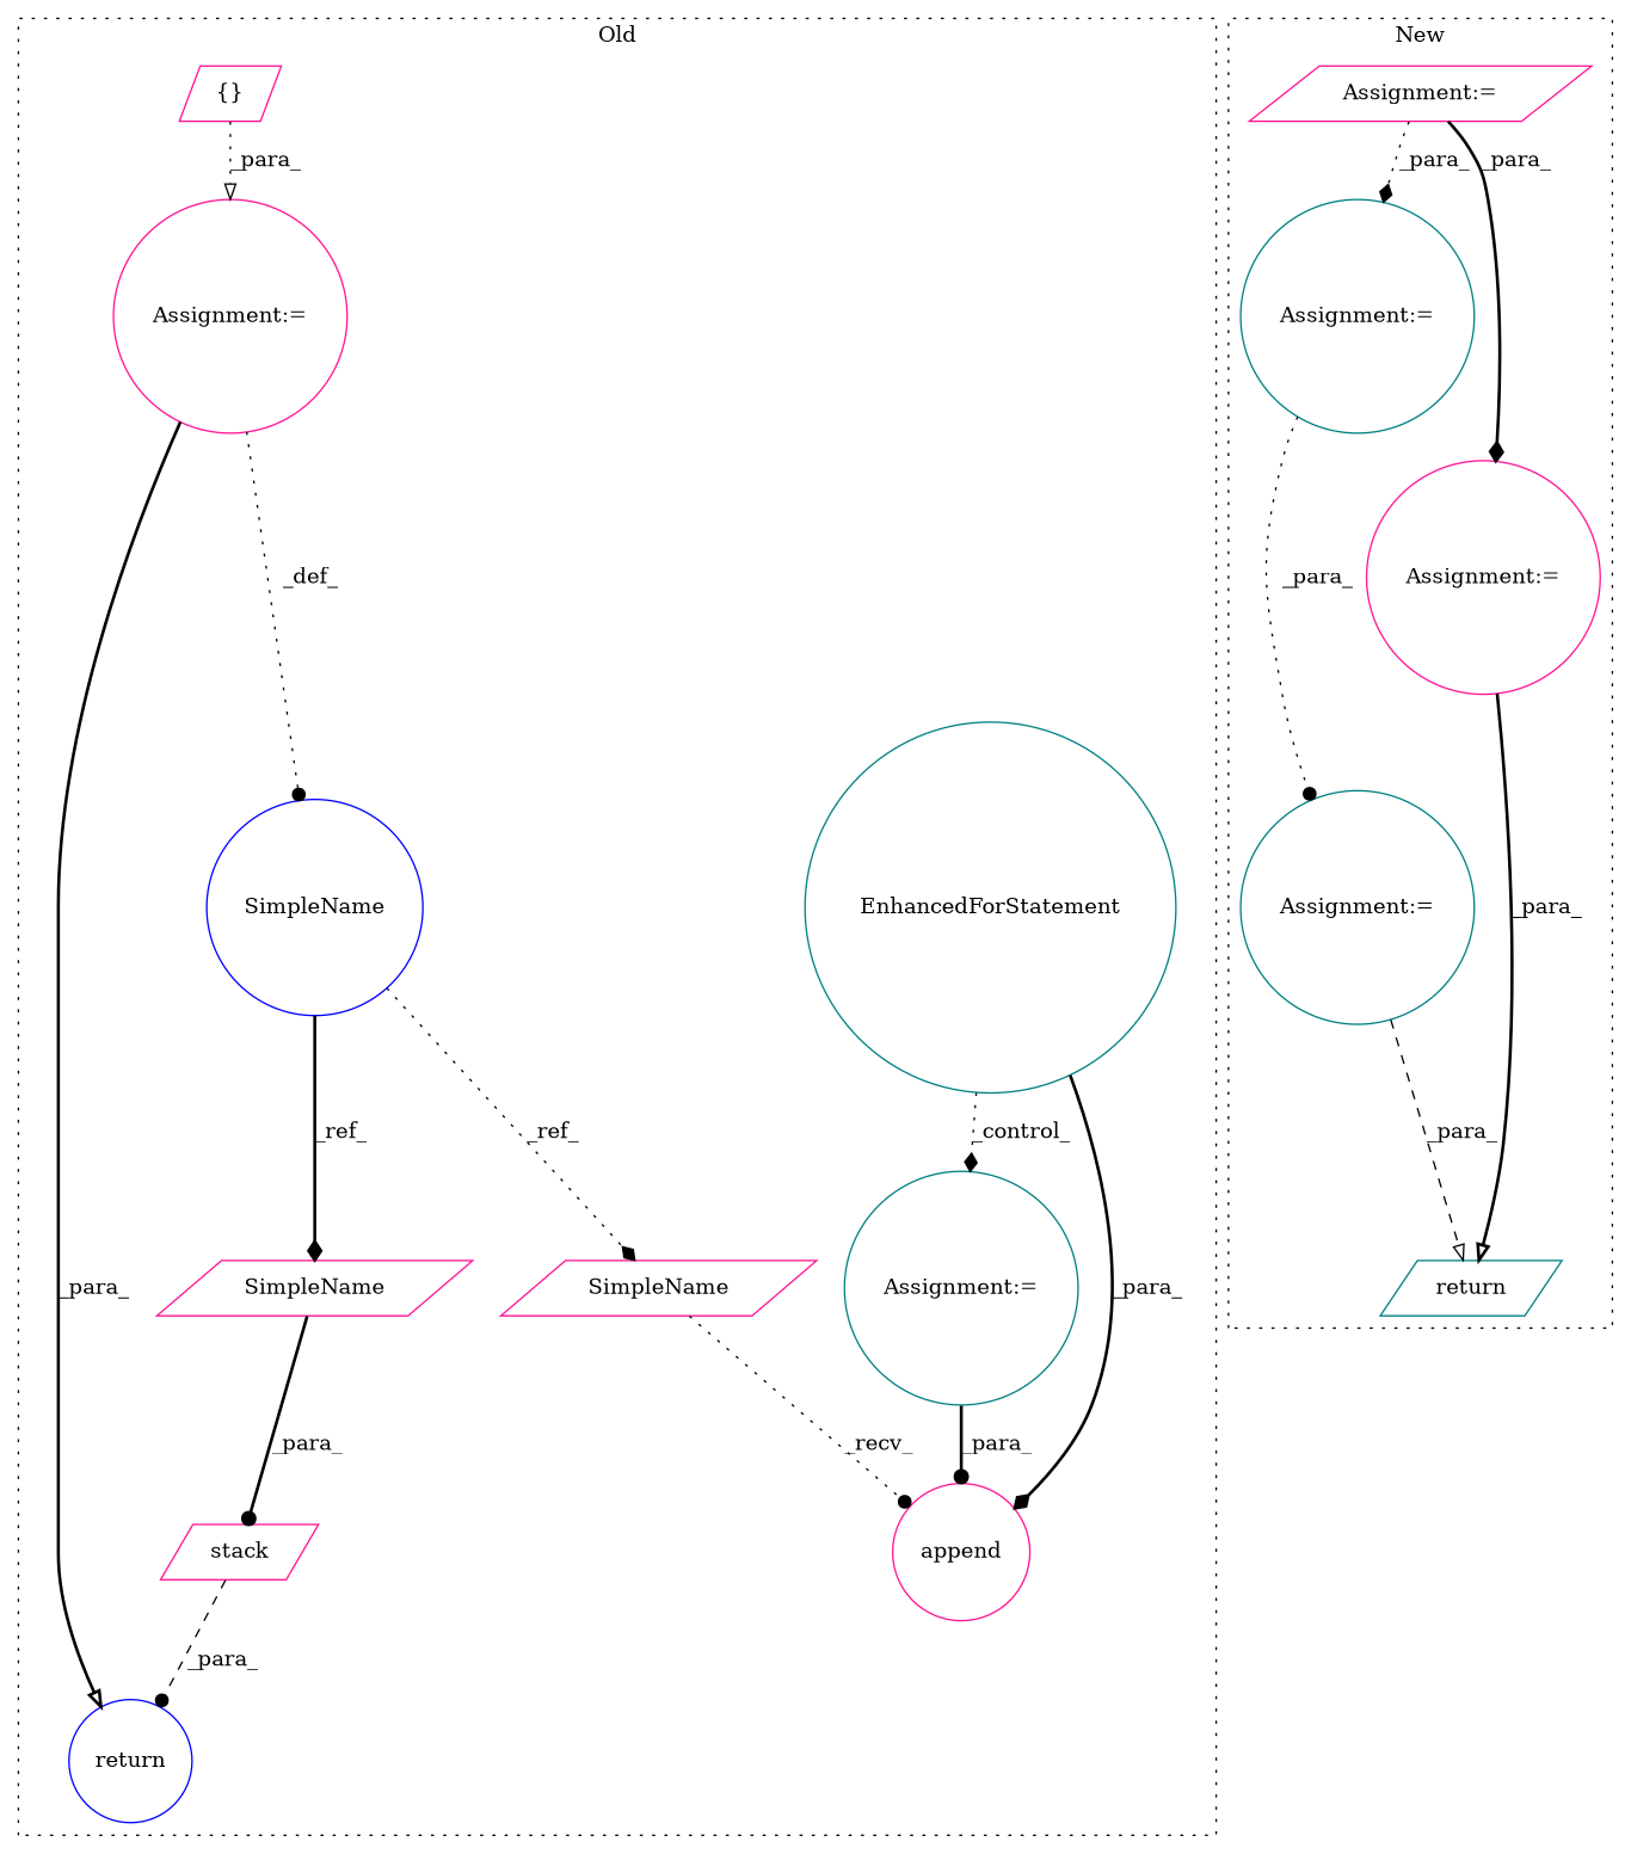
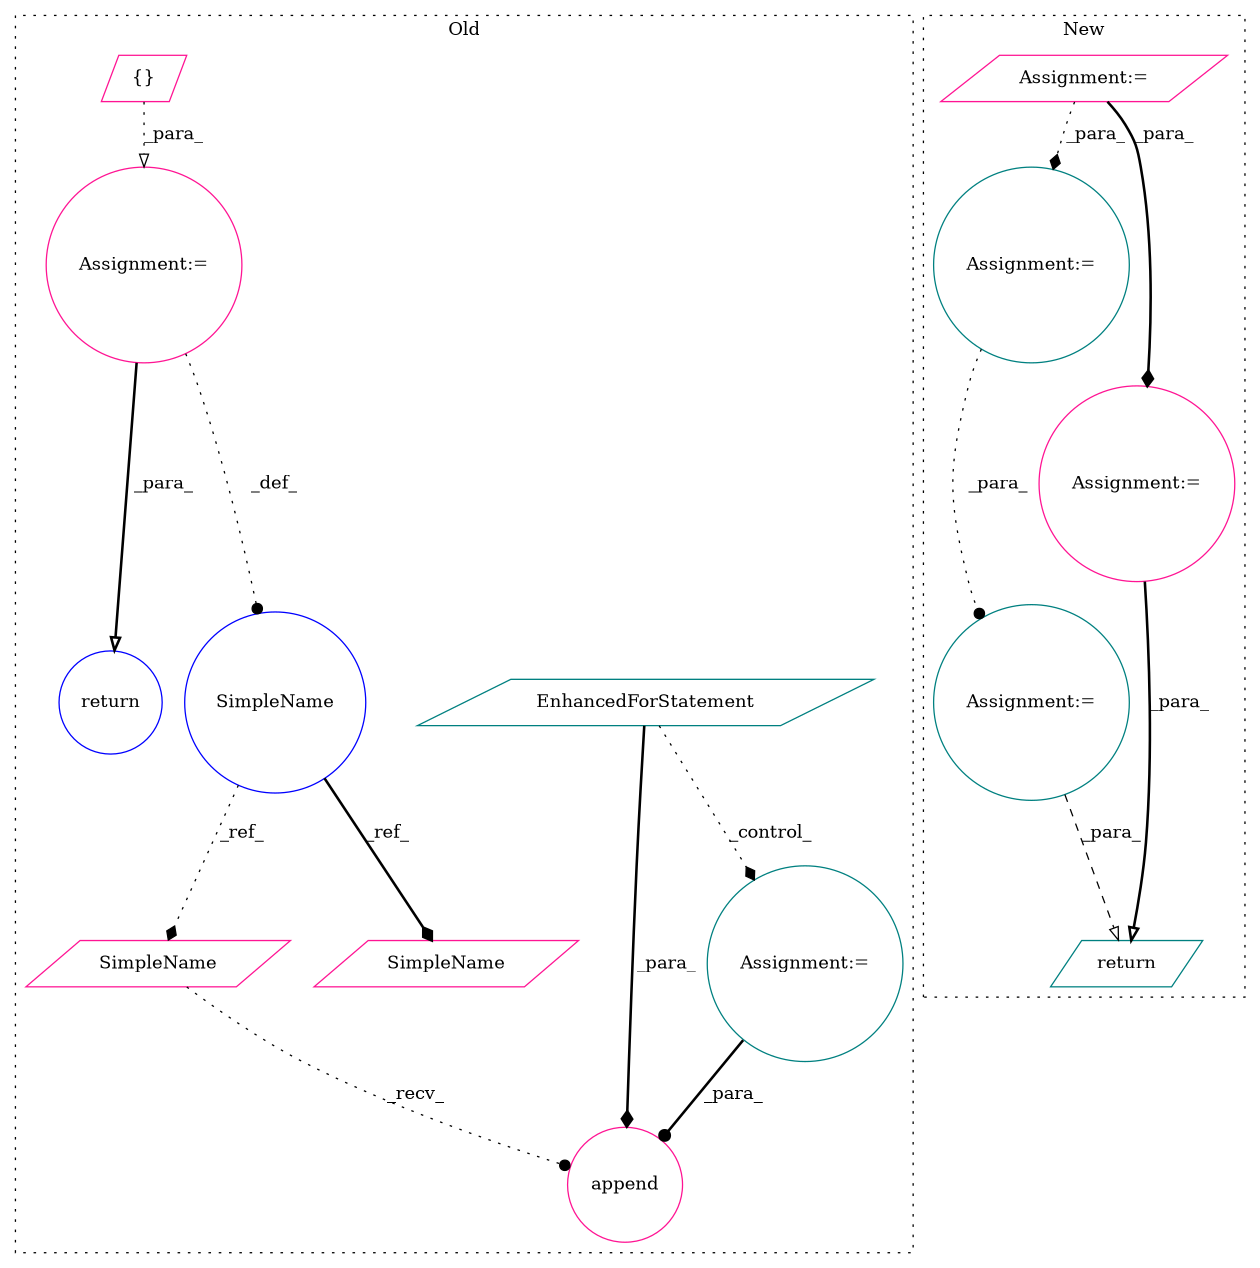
  digraph {
    node [a=7 color=deeppink l=1 shape=circle]
    edge [arrowhead=dot style=bold]
-   n1 [a=32 l="6,1" label=stack s="59743,59753" shape=parallelogram]
    n2 [a=41 color=blue l=7 label=return s=59760]
    n3 [label="Assignment:=" s=59325]
    n4 [a=32 l="7,1" label=append s="59571,59677"]
-   n5 [a=70 color=teal l="75,2" label=EnhancedForStatement s="59343,59440"]
+   n5 [a=70 color=teal l="75,2" label=EnhancedForStatement s="59343,59440" shape=parallelogram]
    n6 [a=42 color=blue l=4 label=SimpleName s=59321]
    n7 [a=4 l=2 label="{}" s=59335 shape=parallelogram]
    n8 [color=teal label="Assignment:=" s=59529]
    n9 [a=42 l=4 label=SimpleName s=59566 shape=parallelogram]
    n10 [a=42 l=4 label=SimpleName s=59749 shape=parallelogram]
    n11 [a=41 color=teal l=7 label=return s=61357 shape=parallelogram]
    n12 [color=teal label="Assignment:=" s=60883]
    n13 [color=teal label="Assignment:=" s=61079]
    n14 [label="Assignment:=" s=60581 shape=parallelogram]
    n15 [label="Assignment:=" s=61234]
    subgraph cluster_1 {
      label=Old
      style=dotted
-     n1
      n2
      n3
      n4
      n5
      n6
      n7
      n8
      n9
      n10
    }
    subgraph cluster_2 {
      label=New
      style=dotted
      n11
      n12
      n13
      n14
      n15
    }
-   n1 -> n2 [label=_para_ style=dashed]
    n3 -> n2 [arrowhead=onormal label=_para_]
    n3 -> n6 [label=_def_ style=dotted]
    n5 -> n4 [arrowhead=diamond label=_para_]
    n5 -> n8 [arrowhead=diamond label=_control_ style=dotted]
    n6 -> n9 [arrowhead=diamond label=_ref_ style=dotted]
    n6 -> n10 [arrowhead=diamond label=_ref_]
    n7 -> n3 [arrowhead=onormal label=_para_ style=dotted]
    n8 -> n4 [label=_para_]
    n9 -> n4 [label=_recv_ style=dotted]
-   n10 -> n1 [label=_para_]
    n12 -> n13 [label=_para_ style=dotted]
    n13 -> n11 [arrowhead=onormal label=_para_ style=dashed]
    n14 -> n12 [arrowhead=diamond label=_para_ style=dotted]
    n14 -> n15 [arrowhead=diamond label=_para_]
    n15 -> n11 [arrowhead=onormal label=_para_]
  }
